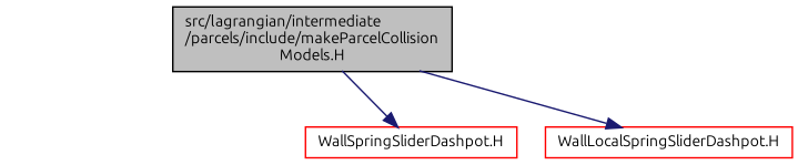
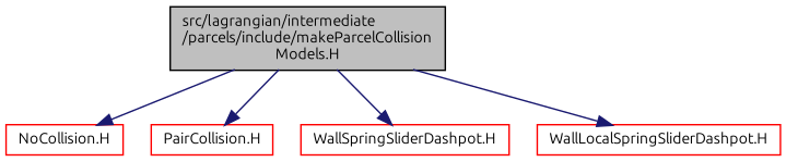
  digraph {
    fontname=Ubuntu
    node [color=red fontname=Ubuntu fontsize=10 shape=record]
    edge [color=midnightblue fontname=Ubuntu fontsize=10 labelfontname=FreeSans labelfontsize=10 style=solid]
    n1 [color=black fillcolor=grey75 fontcolor=black height=0.2 label="src/lagrangian/intermediate\l/parcels/include/makeParcelCollision\lModels.H" style=filled width=0.4]
+   n2 [height=0.2 label="NoCollision.H" width=0.4]
+   n3 [height=0.2 label="PairCollision.H" width=0.4]
    n4 [height=0.2 label="WallSpringSliderDashpot.H" width=0.4]
    n5 [height=0.2 label="WallLocalSpringSliderDashpot.H" width=0.4]
+   n1 -> n2
+   n1 -> n3
    n1 -> n4
    n1 -> n5
  }
